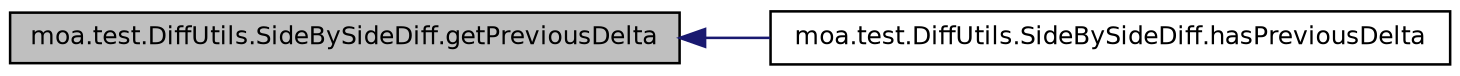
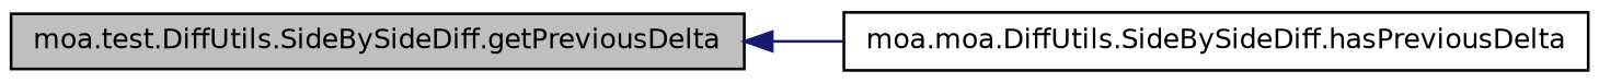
  digraph {
    rankdir=LR
    fontname="DejaVu Sans"
    node [color=black fontname="DejaVu Sans" fontsize=10 shape=record style=filled]
    n1 [fillcolor=grey75 fontcolor=black height=0.2 label="moa.test.DiffUtils.SideBySideDiff.getPreviousDelta" width=0.4]
-   n2 [fillcolor=white height=0.2 label="moa.test.DiffUtils.SideBySideDiff.hasPreviousDelta" width=0.4]
+   n2 [fillcolor=white height=0.2 label="moa.moa.DiffUtils.SideBySideDiff.hasPreviousDelta" width=0.4]
    n1 -> n2 [color=midnightblue dir=back fontname="DejaVu Sans" fontsize=10 labelfontname=Helvetica labelfontsize=10 style=solid]
  }
